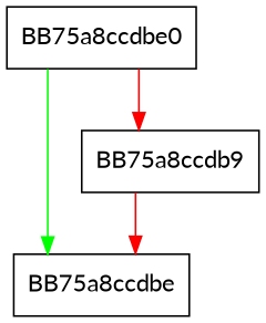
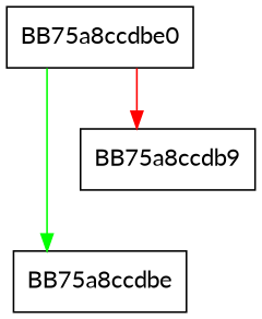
  digraph {
    fontname=Lato
    splines=ortho
    node [fontname=Lato shape=box]
    edge [color=red fontname=Lato]
    n1 [label=BB75a8ccdbe0]
    BB75a8ccdbe
    BB75a8ccdb9
    n1 -> BB75a8ccdbe [color=green]
    n1 -> BB75a8ccdb9
-   BB75a8ccdb9 -> BB75a8ccdbe
  }
